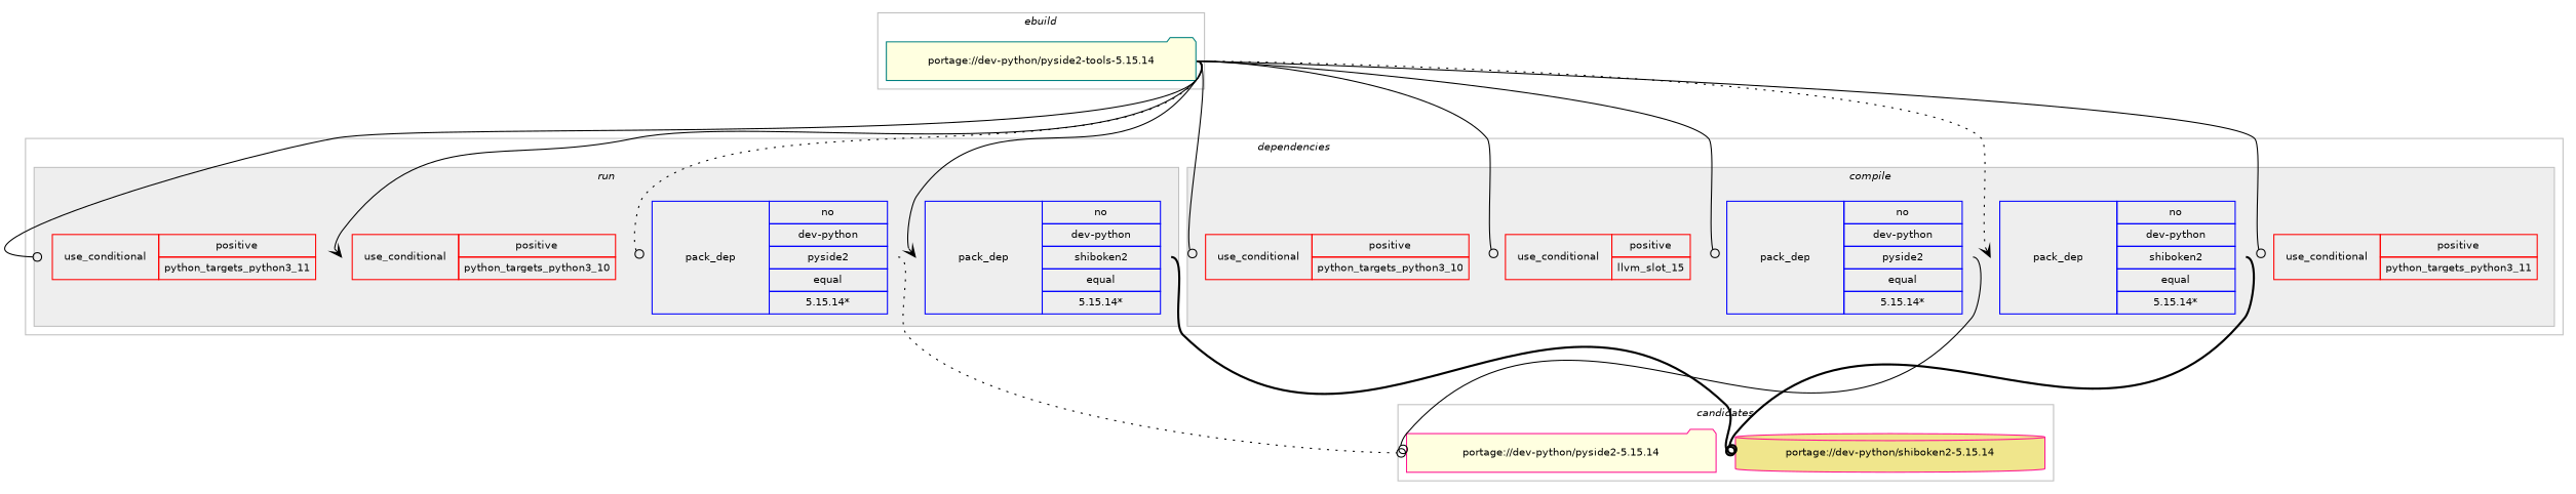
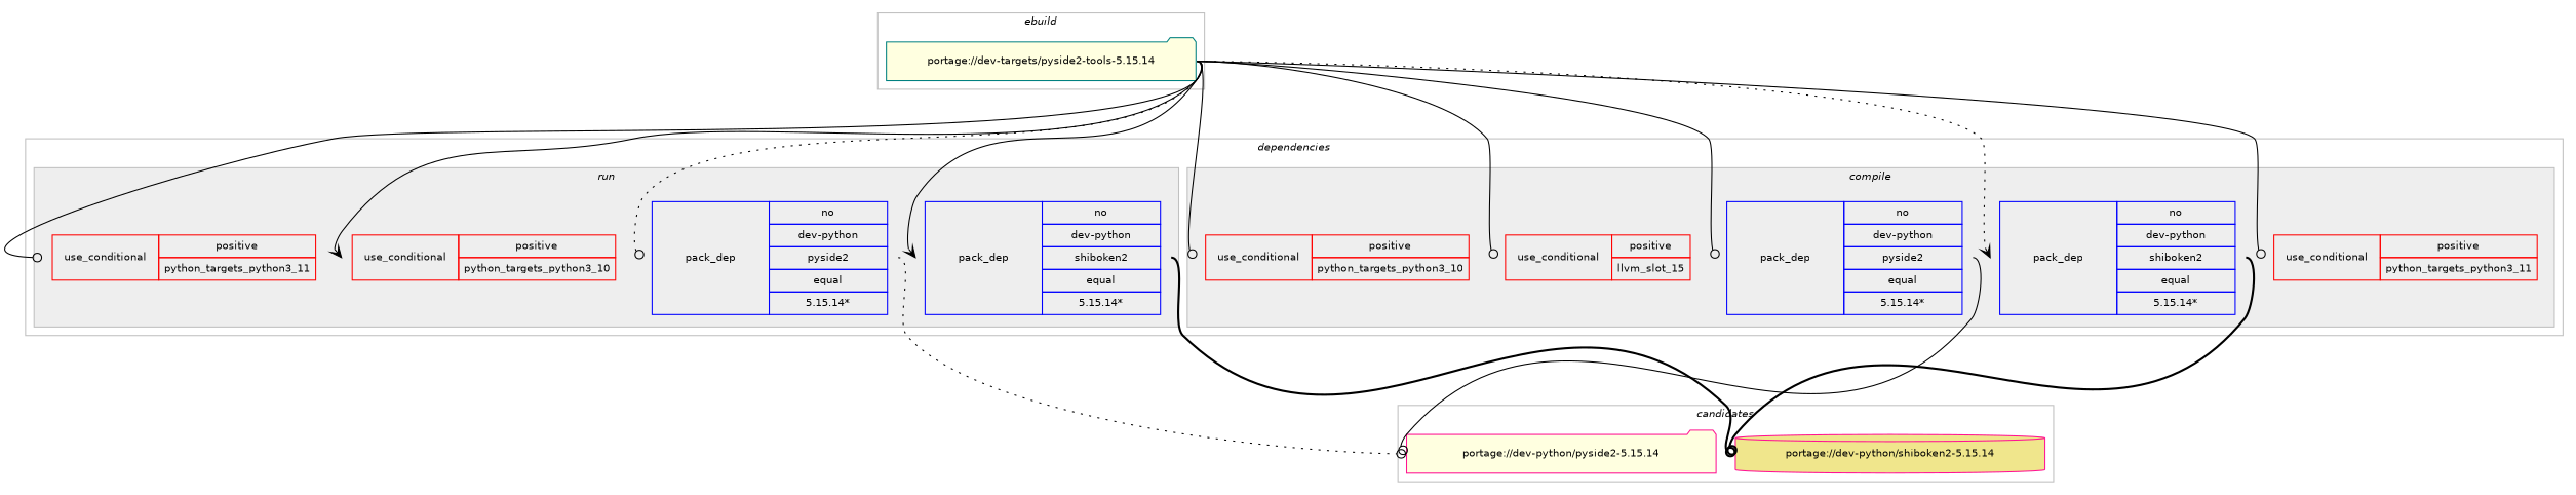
  digraph {
    compound=true
    concentrate=true
    fontname=Helvetica
    fontsize=10
    newrank=true
    rankdir=TB
    ranksep=1.5
    node [color=red fontname=Helvetica fontsize=10 shape=none]
    edge [arrowhead=odot headport=w style=solid tailport=e weight=20]
-   n1 [color=teal label="portage://dev-python/pyside2-tools-5.15.14" width=4 style=filled fillcolor=lightyellow shape=folder]
+   n1 [color=teal label="portage://dev-targets/pyside2-tools-5.15.14" width=4 style=filled fillcolor=lightyellow shape=folder]
    n2 [label=<<TABLE BORDER="0" CELLBORDER="1" CELLSPACING="0" CELLPADDING="4"><TR><TD ROWSPAN="3" CELLPADDING="10">use_conditional</TD></TR><TR><TD>positive</TD></TR><TR><TD>llvm_slot_15</TD></TR></TABLE>>]
    n3 [label=<<TABLE BORDER="0" CELLBORDER="1" CELLSPACING="0" CELLPADDING="4"><TR><TD ROWSPAN="3" CELLPADDING="10">use_conditional</TD></TR><TR><TD>positive</TD></TR><TR><TD>python_targets_python3_10</TD></TR></TABLE>>]
    n4 [label=<<TABLE BORDER="0" CELLBORDER="1" CELLSPACING="0" CELLPADDING="4"><TR><TD ROWSPAN="3" CELLPADDING="10">use_conditional</TD></TR><TR><TD>positive</TD></TR><TR><TD>python_targets_python3_11</TD></TR></TABLE>>]
    n5 [color=blue label=<<TABLE BORDER="0" CELLBORDER="1" CELLSPACING="0" CELLPADDING="4" WIDTH="220"><TR><TD ROWSPAN="6" CELLPADDING="30">pack_dep</TD></TR><TR><TD WIDTH="110">no</TD></TR><TR><TD>dev-python</TD></TR><TR><TD>pyside2</TD></TR><TR><TD>equal</TD></TR><TR><TD>5.15.14*</TD></TR></TABLE>>]
    n6 [color=blue label=<<TABLE BORDER="0" CELLBORDER="1" CELLSPACING="0" CELLPADDING="4" WIDTH="220"><TR><TD ROWSPAN="6" CELLPADDING="30">pack_dep</TD></TR><TR><TD WIDTH="110">no</TD></TR><TR><TD>dev-python</TD></TR><TR><TD>shiboken2</TD></TR><TR><TD>equal</TD></TR><TR><TD>5.15.14*</TD></TR></TABLE>>]
    n7 [label=<<TABLE BORDER="0" CELLBORDER="1" CELLSPACING="0" CELLPADDING="4"><TR><TD ROWSPAN="3" CELLPADDING="10">use_conditional</TD></TR><TR><TD>positive</TD></TR><TR><TD>python_targets_python3_10</TD></TR></TABLE>>]
    n8 [label=<<TABLE BORDER="0" CELLBORDER="1" CELLSPACING="0" CELLPADDING="4"><TR><TD ROWSPAN="3" CELLPADDING="10">use_conditional</TD></TR><TR><TD>positive</TD></TR><TR><TD>python_targets_python3_11</TD></TR></TABLE>>]
    n9 [color=blue label=<<TABLE BORDER="0" CELLBORDER="1" CELLSPACING="0" CELLPADDING="4" WIDTH="220"><TR><TD ROWSPAN="6" CELLPADDING="30">pack_dep</TD></TR><TR><TD WIDTH="110">no</TD></TR><TR><TD>dev-python</TD></TR><TR><TD>pyside2</TD></TR><TR><TD>equal</TD></TR><TR><TD>5.15.14*</TD></TR></TABLE>>]
    n10 [color=blue label=<<TABLE BORDER="0" CELLBORDER="1" CELLSPACING="0" CELLPADDING="4" WIDTH="220"><TR><TD ROWSPAN="6" CELLPADDING="30">pack_dep</TD></TR><TR><TD WIDTH="110">no</TD></TR><TR><TD>dev-python</TD></TR><TR><TD>shiboken2</TD></TR><TR><TD>equal</TD></TR><TR><TD>5.15.14*</TD></TR></TABLE>>]
    n11 [color=deeppink label="portage://dev-python/pyside2-5.15.14" width=4 style=filled fillcolor=lightyellow shape=folder]
    n12 [color=deeppink label="portage://dev-python/shiboken2-5.15.14" width=4 style=filled fillcolor=khaki shape=cylinder]
    subgraph cluster_1 {
      color=gray
      label=<<i>ebuild</i>>
      rank=same
      n1
    }
    subgraph cluster_2 {
      color=gray
      label=<<i>dependencies</i>>
      subgraph cluster_3 {
        color=gray
        fillcolor="#eeeeee"
        label=<<i>compile</i>>
        style=filled
        subgraph sub_4 {
          color=gray
          fillcolor="#eeeeee"
          label=<<i>compile</i>>
          style=filled
          n2
        }
        subgraph sub_5 {
          color=gray
          fillcolor="#eeeeee"
          label=<<i>compile</i>>
          style=filled
          n3
        }
        subgraph sub_6 {
          color=gray
          fillcolor="#eeeeee"
          label=<<i>compile</i>>
          style=filled
          n4
        }
        subgraph sub_7 {
          color=gray
          fillcolor="#eeeeee"
          label=<<i>compile</i>>
          style=filled
          n5
        }
        subgraph sub_8 {
          color=gray
          fillcolor="#eeeeee"
          label=<<i>compile</i>>
          style=filled
          n6
        }
      }
      subgraph cluster_9 {
        color=gray
        fillcolor="#eeeeee"
        label=<<i>compile and run</i>>
        style=filled
      }
      subgraph cluster_10 {
        color=gray
        fillcolor="#eeeeee"
        label=<<i>run</i>>
        style=filled
        subgraph sub_11 {
          color=gray
          fillcolor="#eeeeee"
          label=<<i>run</i>>
          style=filled
          n7
        }
        subgraph sub_12 {
          color=gray
          fillcolor="#eeeeee"
          label=<<i>run</i>>
          style=filled
          n8
        }
        subgraph sub_13 {
          color=gray
          fillcolor="#eeeeee"
          label=<<i>run</i>>
          style=filled
          n9
        }
        subgraph sub_14 {
          color=gray
          fillcolor="#eeeeee"
          label=<<i>run</i>>
          style=filled
          n10
        }
      }
    }
    subgraph cluster_15 {
      color=gray
      label=<<i>candidates</i>>
      rank=same
      subgraph sub_16 {
        color=black
        label=<<i>candidates</i>>
        nodesep=1
        rank=same
        n11
      }
      subgraph sub_17 {
        color=black
        label=<<i>candidates</i>>
        nodesep=1
        rank=same
        n12
      }
      subgraph sub_18 {
        color=black
        label=<<i>candidates</i>>
        nodesep=1
        rank=same
        n11
      }
      subgraph sub_19 {
        color=black
        label=<<i>candidates</i>>
        nodesep=1
        rank=same
        n12
      }
    }
    n1 -> n2
    n1 -> n3
    n1 -> n4
    n1 -> n5
    n1 -> n6 [arrowhead=vee style=dotted]
    n1 -> n7 [arrowhead=vee]
    n1 -> n8
    n1 -> n9 [style=dotted]
    n1 -> n10 [arrowhead=vee]
    n5 -> n11 [weight=100]
    n6 -> n12 [style=bold weight=100]
    n9 -> n11 [style=dotted weight=100]
    n10 -> n12 [style=bold weight=100]
  }
